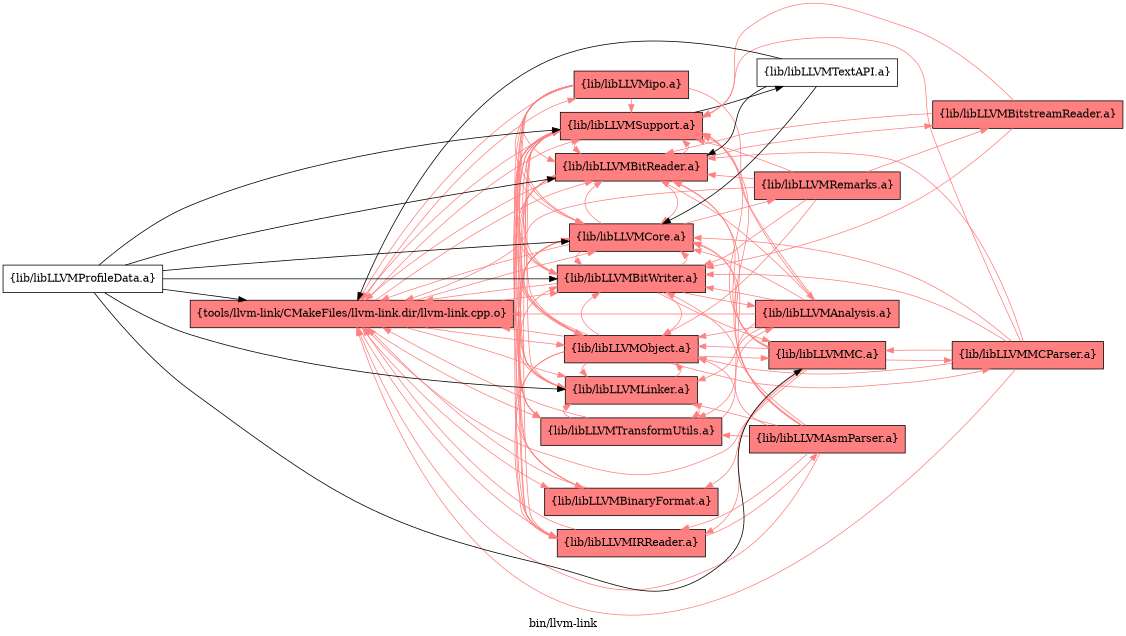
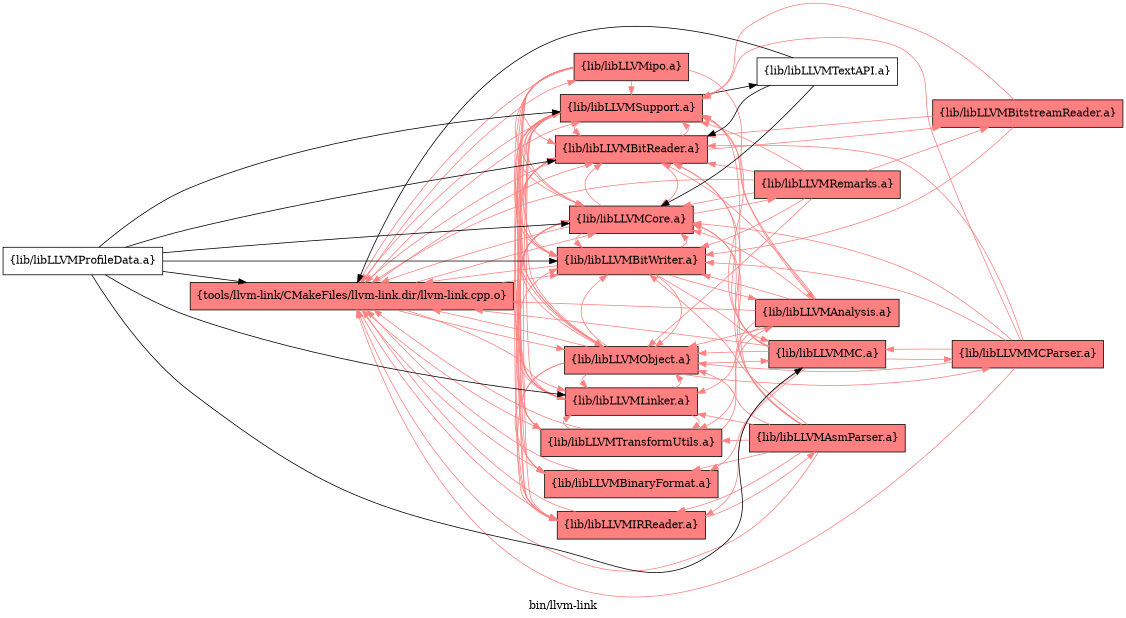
  digraph {
    label="bin/llvm-link"
    rankdir=LR
    node [fillcolor="1.000000 0.5 1" group=1 shape=box style=filled]
    edge [color="1.000000 0.5 1"]
    n1 [label="{tools/llvm-link/CMakeFiles/llvm-link.dir/llvm-link.cpp.o}"]
    n2 [label="{lib/libLLVMBinaryFormat.a}"]
    n3 [label="{lib/libLLVMBitReader.a}"]
    n4 [label="{lib/libLLVMBitWriter.a}"]
    n5 [label="{lib/libLLVMCore.a}"]
    n6 [label="{lib/libLLVMIRReader.a}"]
    n7 [label="{lib/libLLVMLinker.a}"]
    n8 [label="{lib/libLLVMObject.a}"]
    n9 [label="{lib/libLLVMSupport.a}"]
    n10 [label="{lib/libLLVMTransformUtils.a}"]
    n11 [label="{lib/libLLVMipo.a}"]
    n12 [label="{lib/libLLVMBitstreamReader.a}"]
    n13 [label="{lib/libLLVMAnalysis.a}"]
    n14 [label="{lib/libLLVMMC.a}"]
    n15 [label="{lib/libLLVMRemarks.a}"]
    n16 [label="{lib/libLLVMAsmParser.a}"]
    n17 [label="{lib/libLLVMMCParser.a}"]
    n18 [group=0 label="{lib/libLLVMTextAPI.a}" fillcolor="" style=""]
    n19 [group=0 label="{lib/libLLVMProfileData.a}" fillcolor="" style=""]
    subgraph sub_1 {
      rank=same
      n1
    }
    subgraph sub_2 {
      rank=same
      n2
      n3
      n4
      n5
      n6
      n7
      n8
      n9
      n10
      n11
    }
    n1 -> n2
    n1 -> n3
    n1 -> n4
    n1 -> n5
    n1 -> n6
    n1 -> n7
    n1 -> n8
    n1 -> n9
    n1 -> n10
    n1 -> n11
    n2 -> n1
    n2 -> n9
    n3 -> n1
    n3 -> n5
    n3 -> n9
    n3 -> n12
    n4 -> n1
    n4 -> n3
    n4 -> n5
    n4 -> n8
    n4 -> n9
    n4 -> n13
    n4 -> n14
    n5 -> n1
    n5 -> n2
    n5 -> n3
    n5 -> n4
    n5 -> n9
    n5 -> n15
    n6 -> n1
    n6 -> n3
    n6 -> n5
    n6 -> n9
    n6 -> n16
    n7 -> n3
    n7 -> n5
    n7 -> n8
    n7 -> n9
    n7 -> n10
    n8 -> n1
    n8 -> n2
    n8 -> n3
    n8 -> n4
    n8 -> n5
    n8 -> n6
    n8 -> n7
    n8 -> n9
    n8 -> n14
    n8 -> n17
    n9 -> n1
    n9 -> n3
    n9 -> n4
    n9 -> n5
    n9 -> n6
    n9 -> n7
    n9 -> n8
    n9 -> n18 [color=""]
    n10 -> n1
    n10 -> n4
    n10 -> n7
    n10 -> n9
    n10 -> n13
    n11 -> n1
    n11 -> n3
    n11 -> n4
    n11 -> n5
    n11 -> n6
    n11 -> n7
    n11 -> n8
    n11 -> n9
    n11 -> n10
    n11 -> n13
    n12 -> n3
    n12 -> n4
    n12 -> n9
    n13 -> n1
    n13 -> n3
    n13 -> n4
    n13 -> n5
    n13 -> n7
    n13 -> n8
    n13 -> n9
    n13 -> n10
    n14 -> n1
    n14 -> n2
    n14 -> n3
    n14 -> n5
    n14 -> n6
    n14 -> n8
    n14 -> n9
    n14 -> n17
    n15 -> n1
    n15 -> n3
    n15 -> n4
+   n15 -> n5
    n15 -> n8
    n15 -> n9
    n15 -> n12
    n16 -> n1
+   n16 -> n2
    n16 -> n3
    n16 -> n4
    n16 -> n5
    n16 -> n6
    n16 -> n7
    n16 -> n8
    n16 -> n9
    n16 -> n10
    n17 -> n1
    n17 -> n3
    n17 -> n4
    n17 -> n5
    n17 -> n8
    n17 -> n9
    n17 -> n14
    n18 -> n1 [color=""]
    n18 -> n3 [color=""]
    n18 -> n5 [color=""]
    n19 -> n1 [color=""]
    n19 -> n3 [color=""]
    n19 -> n4 [color=""]
    n19 -> n5 [color=""]
    n19 -> n7 [color=""]
    n19 -> n9 [color=""]
    n19 -> n14 [color=""]
  }
